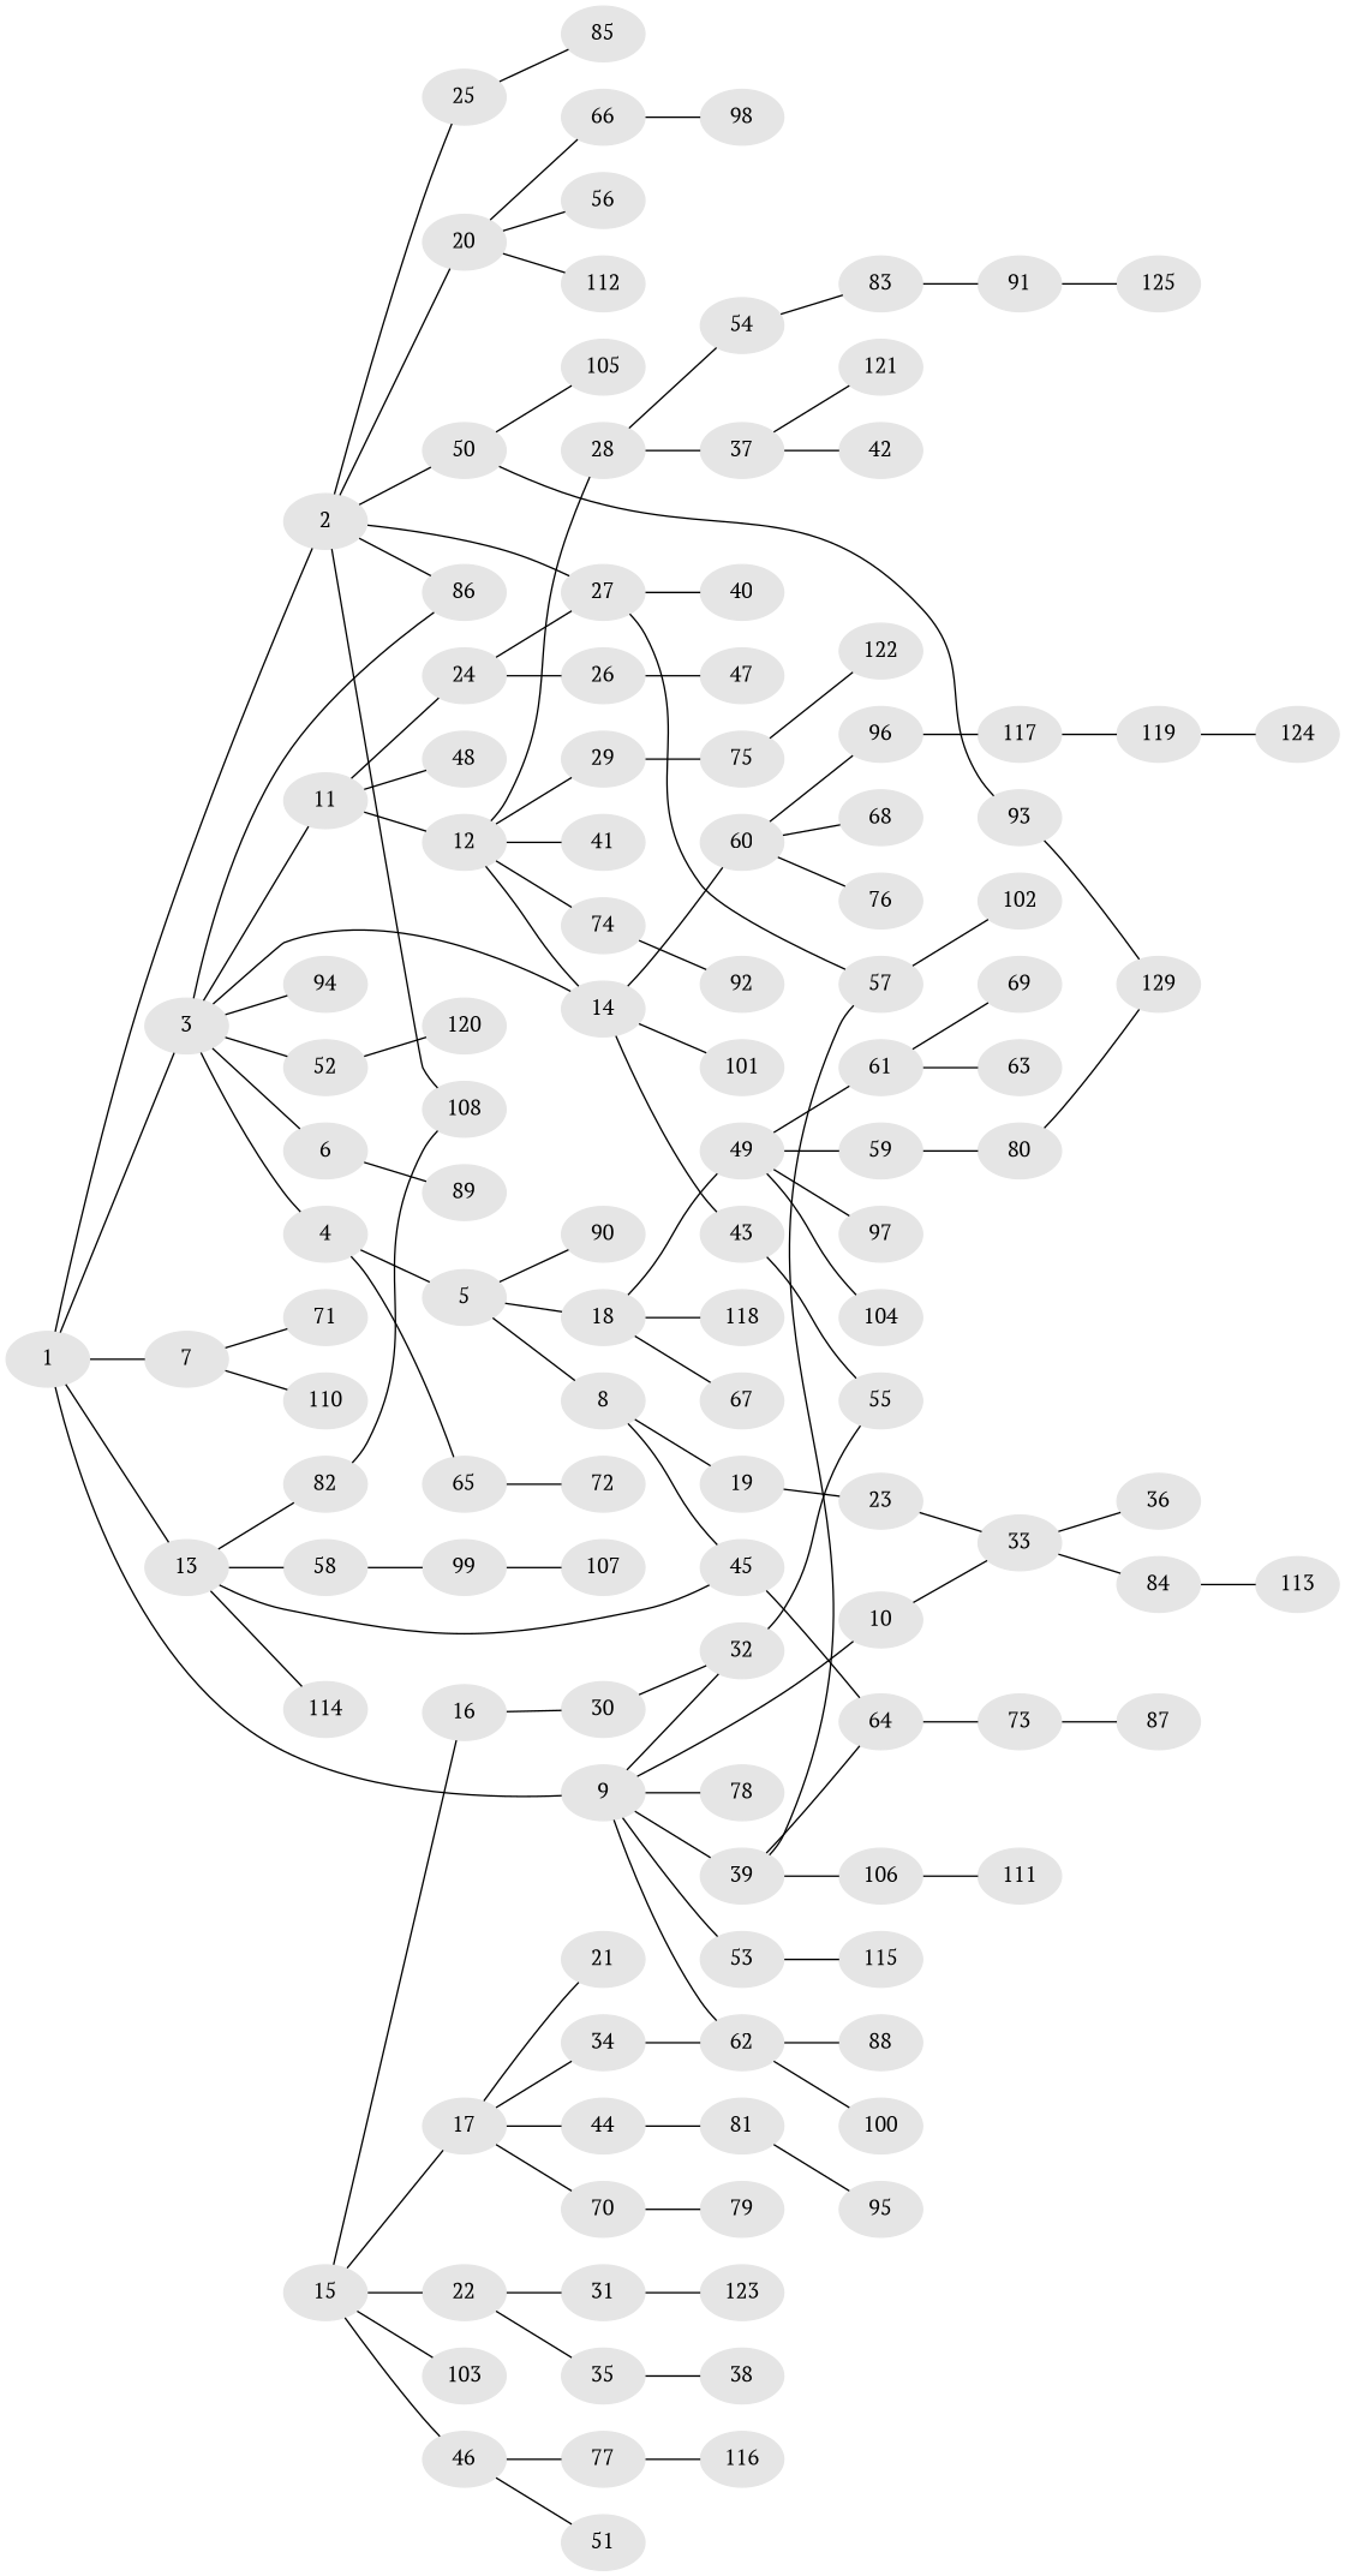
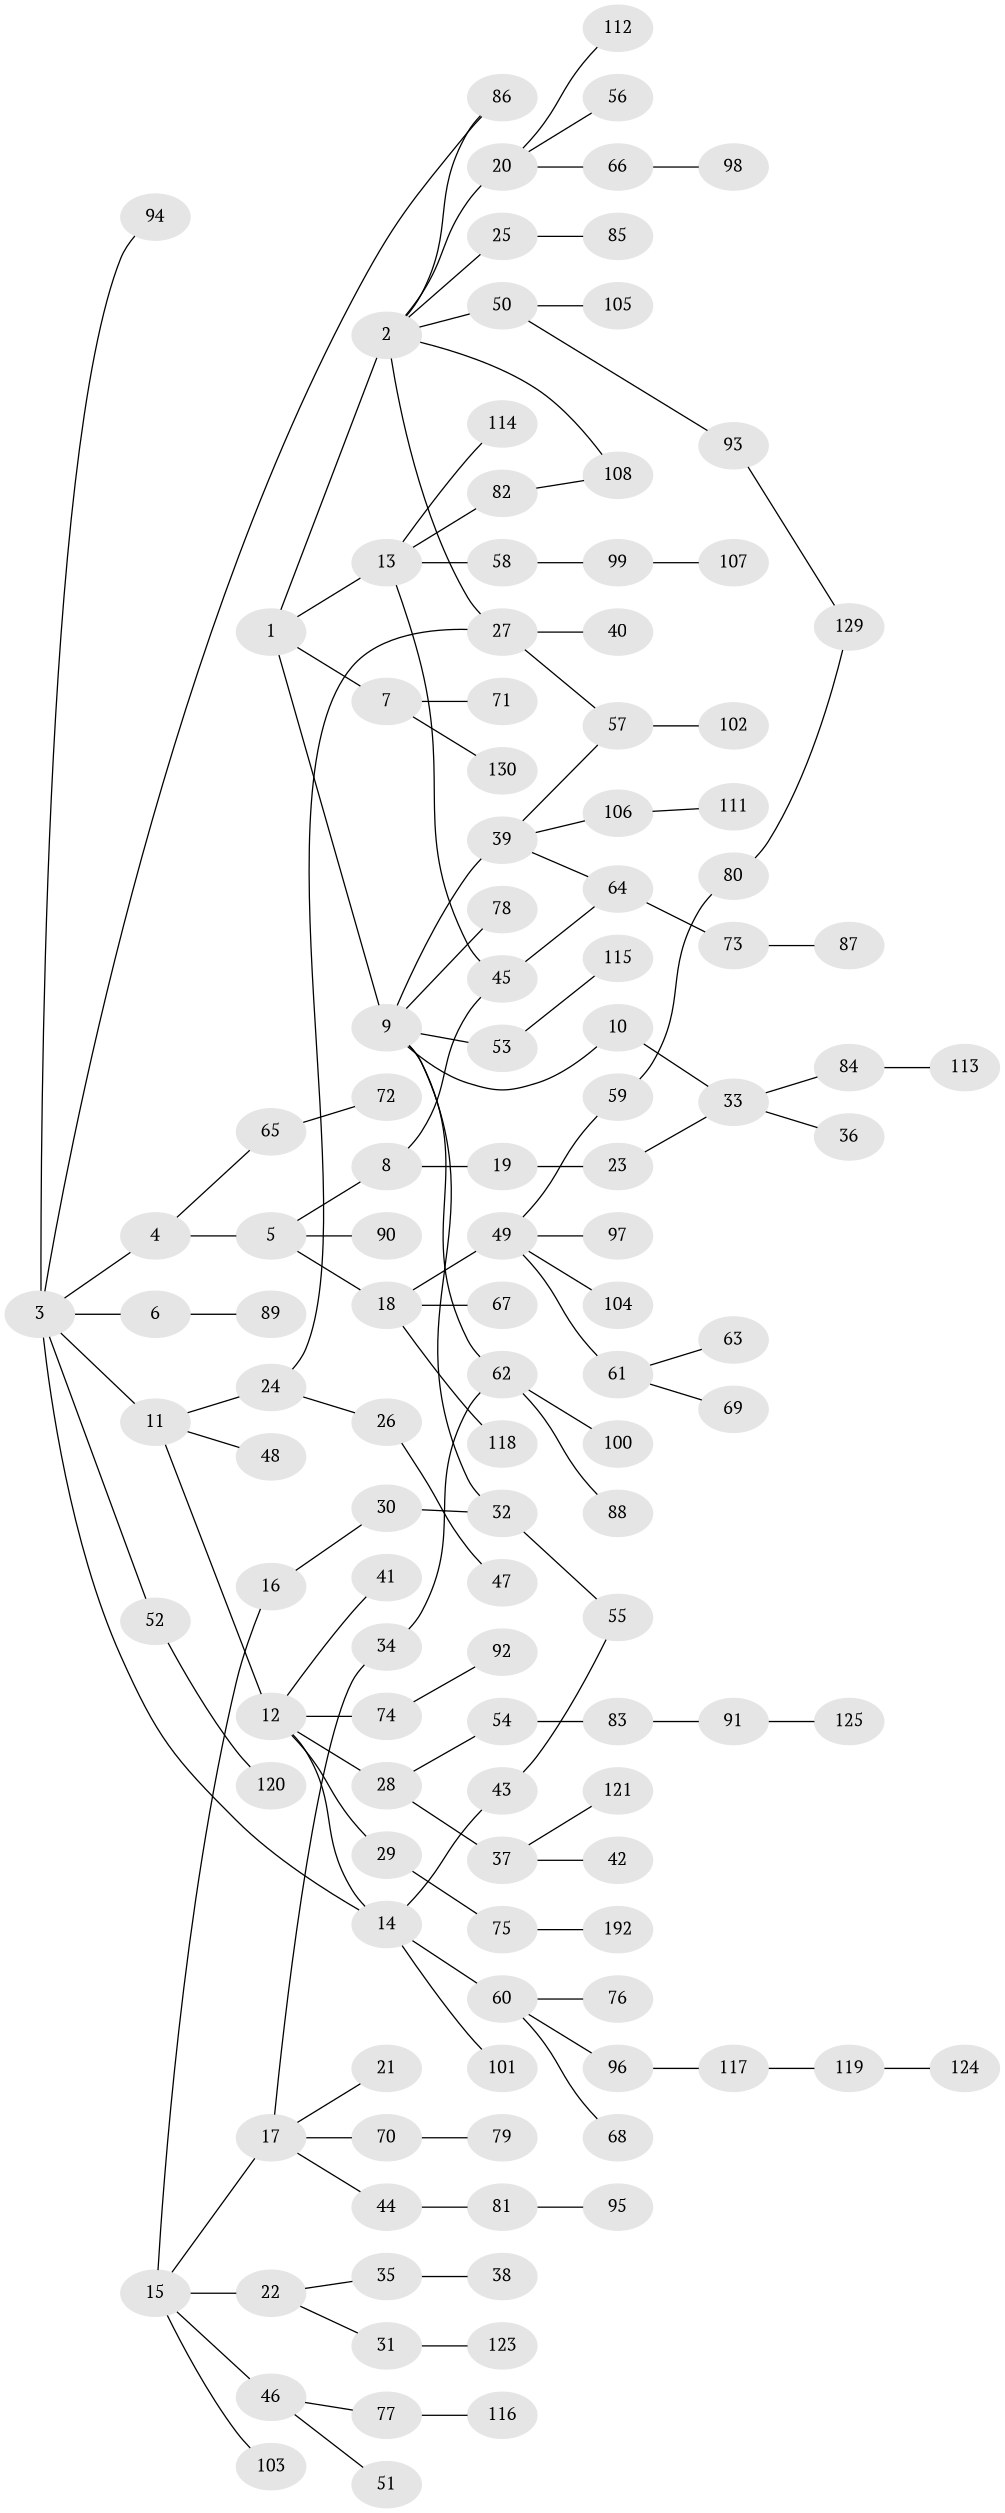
  graph {
    fontname="PT Serif"
    rankdir=LR
    node [color=gray90 fontname="PT Serif" style=filled]
    edge [fontname="PT Serif"]
    1
    2
    3
    7
    9
    13
    20
    25
    27
    50
    86
    108
    4
    6
    11
    14
    52
    94
    71
-   110
+   110 [label=130]
    10
    32
    39
    53
    62
    78
    45
    58
    82
    114
    56
    66
    112
    85
    40
    57
    93
    105
    5
    65
    89
    12
    24
    48
    43
    60
    101
    120
    8
    18
    90
    72
    19
    15
    16
    17
    22
    46
    103
    49
    67
    118
    23
    64
    33
    55
    106
    115
    88
    100
    36
    84
    28
    29
    41
    74
    26
    37
    54
    75
    92
    99
    68
    76
    96
    30
    21
    34
    44
    70
    31
    35
    51
    77
    81
    79
    59
    61
    97
    104
    98
    123
    38
    47
    102
    42
    121
    83
-   122
+   122 [label=192]
    113
    73
    111
    95
    116
    80
    63
    69
    n118 [label=129]
    91
    107
    117
    87
    125
    119
    124
    1 -- 2
-   1 -- 3
    1 -- 7
    1 -- 9
    1 -- 13
    2 -- 20
    2 -- 25
    2 -- 27
    2 -- 50
    2 -- 86
    2 -- 108
    3 -- 86
    3 -- 4
    3 -- 6
    3 -- 11
    3 -- 14
    3 -- 52
    3 -- 94
    7 -- 71
    7 -- 110
    9 -- 10
    9 -- 32
    9 -- 39
    9 -- 53
    9 -- 62
    9 -- 78
    13 -- 45
    13 -- 58
    13 -- 82
    13 -- 114
    20 -- 56
    20 -- 66
    20 -- 112
    25 -- 85
    27 -- 40
    27 -- 57
    50 -- 93
    50 -- 105
    4 -- 5
    4 -- 65
    6 -- 89
    11 -- 12
    11 -- 24
    11 -- 48
    14 -- 43
    14 -- 60
    14 -- 101
    52 -- 120
    10 -- 33
    32 -- 55
    39 -- 57
    39 -- 64
    39 -- 106
    53 -- 115
    62 -- 88
    62 -- 100
    45 -- 64
    58 -- 99
    82 -- 108
    66 -- 98
    57 -- 102
    93 -- n118
    5 -- 8
    5 -- 18
    5 -- 90
    65 -- 72
    12 -- 14
    12 -- 28
    12 -- 29
    12 -- 41
    12 -- 74
    24 -- 27
    24 -- 26
    43 -- 55
    60 -- 68
    60 -- 76
    60 -- 96
    8 -- 45
    8 -- 19
    18 -- 49
    18 -- 67
    18 -- 118
    19 -- 23
    15 -- 16
    15 -- 17
    15 -- 22
    15 -- 46
    15 -- 103
    16 -- 30
    17 -- 21
    17 -- 34
    17 -- 44
    17 -- 70
    22 -- 31
    22 -- 35
    46 -- 51
    46 -- 77
    49 -- 59
    49 -- 61
    49 -- 97
    49 -- 104
    23 -- 33
    64 -- 73
    33 -- 36
    33 -- 84
    106 -- 111
    84 -- 113
    28 -- 37
    28 -- 54
    29 -- 75
    74 -- 92
    26 -- 47
    37 -- 42
    37 -- 121
    54 -- 83
    75 -- 122
    99 -- 107
    96 -- 117
    30 -- 32
    34 -- 62
    44 -- 81
    70 -- 79
    31 -- 123
    35 -- 38
    77 -- 116
    81 -- 95
    59 -- 80
    61 -- 63
    61 -- 69
    83 -- 91
    73 -- 87
    80 -- n118
    91 -- 125
    117 -- 119
    119 -- 124
  }
